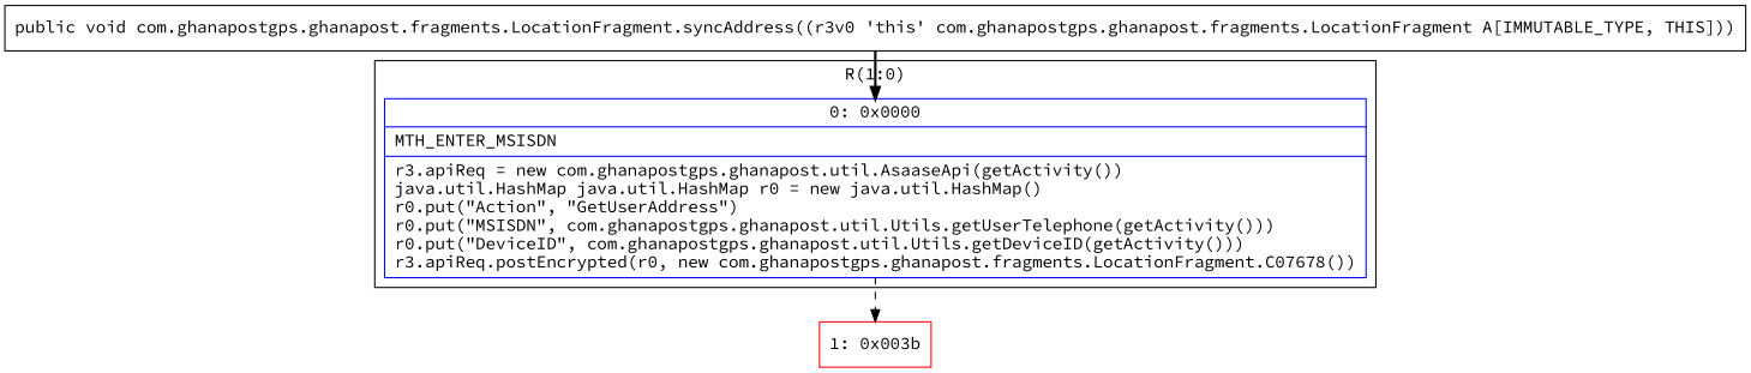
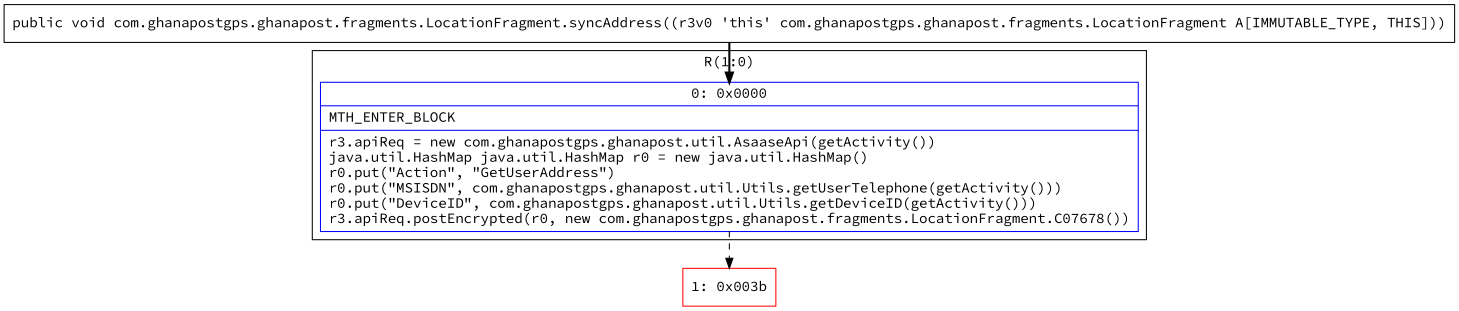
  digraph {
    fontname="Source Code Pro"
    node [shape=record fontname="Source Code Pro"]
    edge [fontname="Source Code Pro"]
-   n1 [color=blue label="{0\:\ 0x0000|MTH_ENTER_MSISDN\l|r3.apiReq = new com.ghanapostgps.ghanapost.util.AsaaseApi(getActivity())\ljava.util.HashMap java.util.HashMap r0 = new java.util.HashMap()\lr0.put(\"Action\", \"GetUserAddress\")\lr0.put(\"MSISDN\", com.ghanapostgps.ghanapost.util.Utils.getUserTelephone(getActivity()))\lr0.put(\"DeviceID\", com.ghanapostgps.ghanapost.util.Utils.getDeviceID(getActivity()))\lr3.apiReq.postEncrypted(r0, new com.ghanapostgps.ghanapost.fragments.LocationFragment.C07678())\l}"]
+   n1 [color=blue label="{0\:\ 0x0000|MTH_ENTER_BLOCK\l|r3.apiReq = new com.ghanapostgps.ghanapost.util.AsaaseApi(getActivity())\ljava.util.HashMap java.util.HashMap r0 = new java.util.HashMap()\lr0.put(\"Action\", \"GetUserAddress\")\lr0.put(\"MSISDN\", com.ghanapostgps.ghanapost.util.Utils.getUserTelephone(getActivity()))\lr0.put(\"DeviceID\", com.ghanapostgps.ghanapost.util.Utils.getDeviceID(getActivity()))\lr3.apiReq.postEncrypted(r0, new com.ghanapostgps.ghanapost.fragments.LocationFragment.C07678())\l}"]
    n2 [color=red label="{1\:\ 0x003b}"]
    n3 [label="{public void com.ghanapostgps.ghanapost.fragments.LocationFragment.syncAddress((r3v0 'this' com.ghanapostgps.ghanapost.fragments.LocationFragment A[IMMUTABLE_TYPE, THIS])) }"]
    subgraph cluster_1 {
      label="R(1:0)"
      n1
    }
    n1 -> n2 [style=dashed]
    n3 -> n1 [style=bold]
  }
